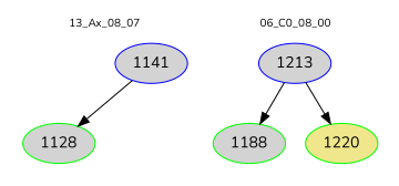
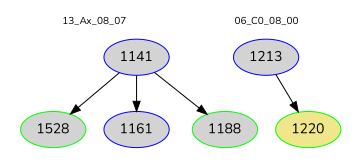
  digraph {
    fontname=Nunito
    node [color=blue fillcolor=lightgrey fontname=Nunito style=filled]
    edge [color=black fontname=Nunito]
    n1 [label=1141]
-   n2 [color=green label=1128]
+   n2 [color=green label=1528]
+   n3 [label=1161]
    n4 [label=1213]
    n5 [color=green label=1188]
    n6 [color=green fillcolor=khaki label=1220]
    subgraph cluster_1 {
      color=white
      fontsize=10
      label="13_Ax_08_07"
      n1
      n2
+     n3
    }
    subgraph cluster_2 {
      color=white
      fontsize=10
      label="06_C0_08_00"
      n4
      n5
      n6
    }
    n1 -> n2
-   n4 -> n5
+   n1 -> n3
+   n1 -> n5
    n4 -> n6
  }
